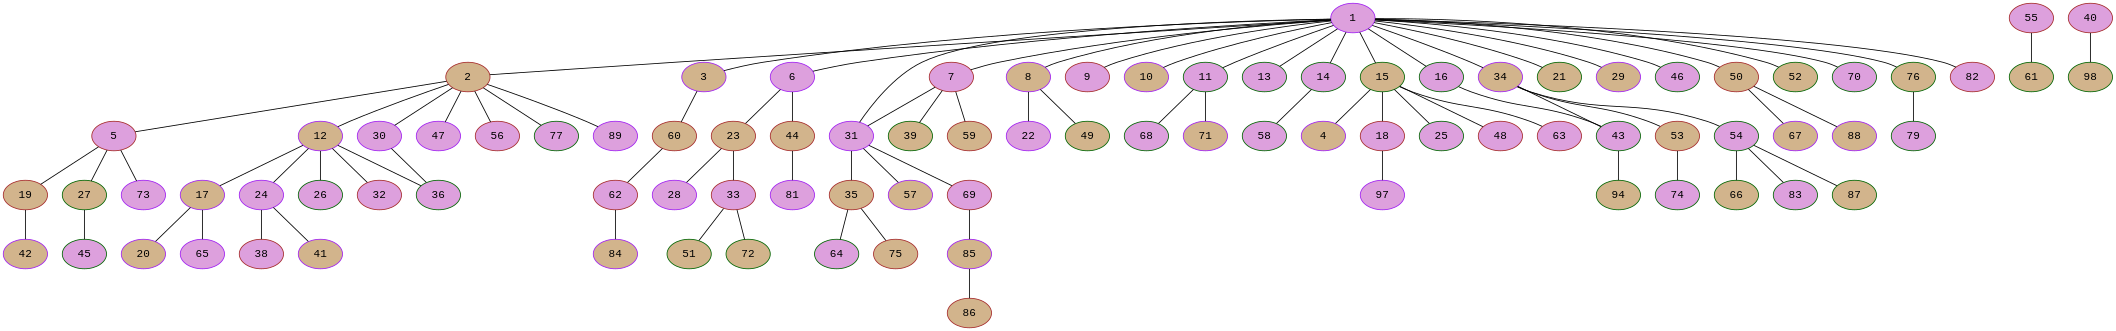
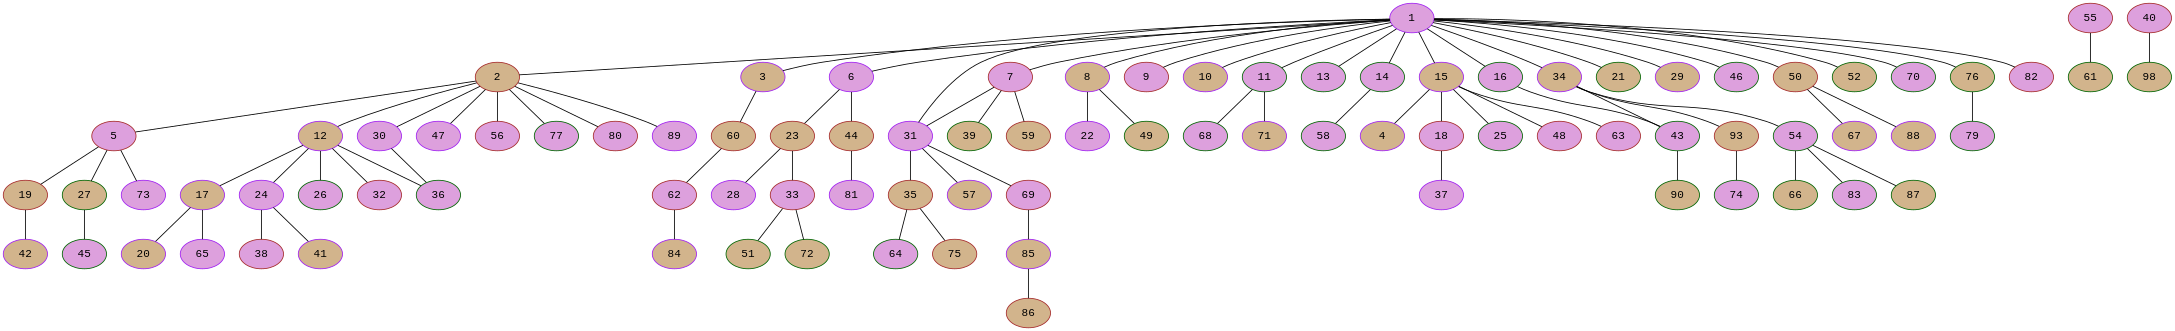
  graph {
    fontname="Liberation Mono"
    node [color=darkgreen fillcolor=plum fontname="Liberation Mono" style=filled]
    edge [fontname="Liberation Mono"]
    2 [color=brown fillcolor=tan]
    1 [color=purple]
    3 [color=purple fillcolor=tan]
    6 [color=purple]
    7 [color=brown]
    8 [color=purple fillcolor=tan]
    9 [color=brown]
    10 [color=purple fillcolor=tan]
    11
    13
    14
-   15 [fillcolor=tan]
+   15 [color=purple fillcolor=tan]
    16
    21 [fillcolor=tan]
    29 [color=purple fillcolor=tan]
    31 [color=purple]
    34 [color=purple fillcolor=tan]
    46
    50 [color=brown fillcolor=tan]
    52 [fillcolor=tan]
    70
    76 [fillcolor=tan]
    82 [color=brown]
    5 [color=brown]
    12 [color=purple fillcolor=tan]
    30 [color=purple]
    47 [color=purple]
    56 [color=brown]
    77
+   80 [color=brown]
    89 [color=purple]
    60 [color=brown fillcolor=tan]
    4 [color=purple fillcolor=tan]
    23 [color=brown fillcolor=tan]
    44 [color=brown fillcolor=tan]
    39 [fillcolor=tan]
    59 [color=brown fillcolor=tan]
    22 [color=purple]
    49 [fillcolor=tan]
    68
    71 [color=purple fillcolor=tan]
    58
    18 [color=brown]
    25
    48 [color=brown]
    63 [color=brown]
    43
    35 [color=brown fillcolor=tan]
    57 [color=purple fillcolor=tan]
    69 [color=brown]
-   53 [color=brown fillcolor=tan]
+   53 [color=brown fillcolor=tan label=93]
    54
    67 [color=purple fillcolor=tan]
    88 [color=purple fillcolor=tan]
    79
    19 [color=brown fillcolor=tan]
    27 [fillcolor=tan]
    73 [color=purple]
    17 [color=purple fillcolor=tan]
    24 [color=purple]
    26
    32 [color=brown]
    36
    62 [color=brown]
    42 [color=purple fillcolor=tan]
    45
    28 [color=purple]
    33 [color=brown]
    81 [color=purple]
    20 [color=purple fillcolor=tan]
    65 [color=purple]
    38 [color=brown]
    41 [color=purple fillcolor=tan]
-   37 [color=purple label=97]
+   37 [color=purple]
    55 [color=brown]
    61 [fillcolor=tan]
    51 [fillcolor=tan]
    72 [fillcolor=tan]
    40 [color=brown]
    n80 [fillcolor=tan label=98]
    64
    75 [color=brown fillcolor=tan]
    85 [color=purple fillcolor=tan]
-   90 [fillcolor=tan label=94]
+   90 [fillcolor=tan]
    74
    66 [fillcolor=tan]
    83
    87 [fillcolor=tan]
    84 [color=purple fillcolor=tan]
    86 [color=brown fillcolor=tan]
    2 -- 5
    2 -- 12
    2 -- 30
    2 -- 47
    2 -- 56
    2 -- 77
+   2 -- 80
    2 -- 89
    1 -- 2
    1 -- 3
    1 -- 6
    1 -- 7
    1 -- 8
    1 -- 9
    1 -- 10
    1 -- 11
    1 -- 13
    1 -- 14
    1 -- 15
    1 -- 16
    1 -- 21
    1 -- 29
    1 -- 31
    1 -- 34
    1 -- 46
    1 -- 50
    1 -- 52
    1 -- 70
    1 -- 76
    1 -- 82
    3 -- 60
    6 -- 23
    6 -- 44
    7 -- 31
    7 -- 39
    7 -- 59
    8 -- 22
    8 -- 49
    11 -- 68
    11 -- 71
    14 -- 58
    15 -- 4
    15 -- 18
    15 -- 25
    15 -- 48
    15 -- 63
    16 -- 43
    31 -- 35
    31 -- 57
    31 -- 69
    34 -- 43
    34 -- 53
    34 -- 54
    50 -- 67
    50 -- 88
    76 -- 79
    5 -- 19
    5 -- 27
    5 -- 73
    12 -- 17
    12 -- 24
    12 -- 26
    12 -- 32
    12 -- 36
    30 -- 36
    60 -- 62
    23 -- 28
    23 -- 33
    44 -- 81
    18 -- 37
    43 -- 90
    35 -- 64
    35 -- 75
    69 -- 85
    53 -- 74
    54 -- 66
    54 -- 83
    54 -- 87
    19 -- 42
    27 -- 45
    17 -- 20
    17 -- 65
    24 -- 38
    24 -- 41
    62 -- 84
    33 -- 51
    33 -- 72
    55 -- 61
    40 -- n80
    85 -- 86
  }
